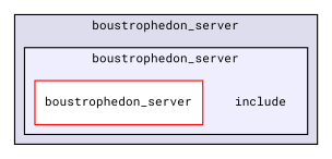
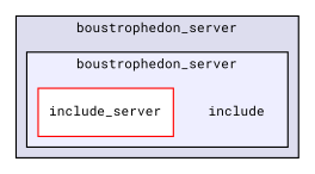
  digraph {
    compound=true
    fontname="Roboto Mono"
    node [fontname="Roboto Mono" fontsize=10]
    n1 [label=include shape=plaintext]
-   n2 [color=red fillcolor=white label=boustrophedon_server shape=box style=filled]
+   n2 [color=red fillcolor=white label=include_server shape=box style=filled]
    subgraph cluster_1 {
      bgcolor="#ddddee"
      fontsize=10
      label=boustrophedon_server
      pencolor=black
      subgraph cluster_2 {
        bgcolor="#eeeeff"
        fontsize=10
        pencolor=black
        n1
        n2
      }
    }
  }
